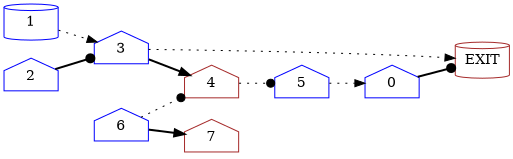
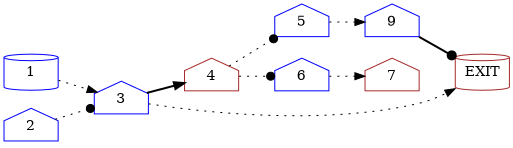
  digraph {
    rankdir=LR
    node [color=blue shape=house]
    edge [arrowhead=normal style=dotted]
    1 [shape=cylinder]
    3
    2
    4 [color=brown]
    n5 [color=brown label=EXIT shape=cylinder]
    5
    6
-   9 [label=0]
+   9
    7 [color=brown]
    1 -> 3
    3 -> 4 [style=bold]
    3 -> n5
-   2 -> 3 [arrowhead=dot style=bold]
+   2 -> 3 [arrowhead=dot]
    4 -> 5 [arrowhead=dot]
-   6 -> 4 [arrowhead=dot]
+   4 -> 6 [arrowhead=dot]
    5 -> 9
-   6 -> 7 [style=bold]
+   6 -> 7
    9 -> n5 [arrowhead=dot style=bold]
  }
